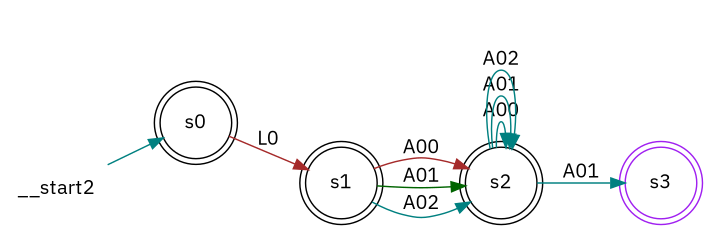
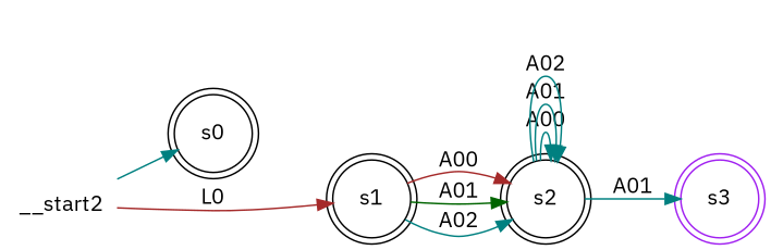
  digraph {
    fontname="IBM Plex Sans"
    rankdir=LR
    node [color=black fontname="IBM Plex Sans" shape=doublecircle]
    edge [color=teal fontname="IBM Plex Sans"]
    n1 [label=s0]
    n2 [label=s1]
    n3 [label=s2]
    n4 [color=purple label=s3]
    n5 [label=__start2 shape=none]
-   n1 -> n2 [color=brown label=L0]
+   n5 -> n2 [color=brown label=L0]
    n2 -> n3 [color=brown label=A00]
    n2 -> n3 [color=darkgreen label=A01]
    n2 -> n3 [label=A02]
    n3 -> n3 [label=A00]
    n3 -> n3 [label=A01]
    n3 -> n3 [label=A02]
    n3 -> n4 [label=A01]
    n5 -> n1
  }
